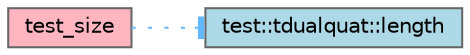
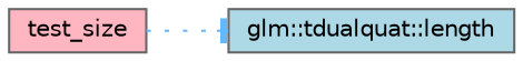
  digraph {
    rankdir=LR
    node [fontname=Helvetica fontsize=10 shape=box style=filled]
    n1 [color=gray40 fillcolor=lightpink fontcolor=black height=0.2 label=test_size width=0.4]
-   n2 [color=grey40 fillcolor=lightblue height=0.2 label="test::tdualquat::length" width=0.4]
+   n2 [color=grey40 fillcolor=lightblue height=0.2 label="glm::tdualquat::length" width=0.4]
    n1 -> n2 [color=steelblue1 fontname=Helvetica fontsize=10 labelfontname=Helvetica labelfontsize=10 style=dotted arrowhead=tee]
  }
